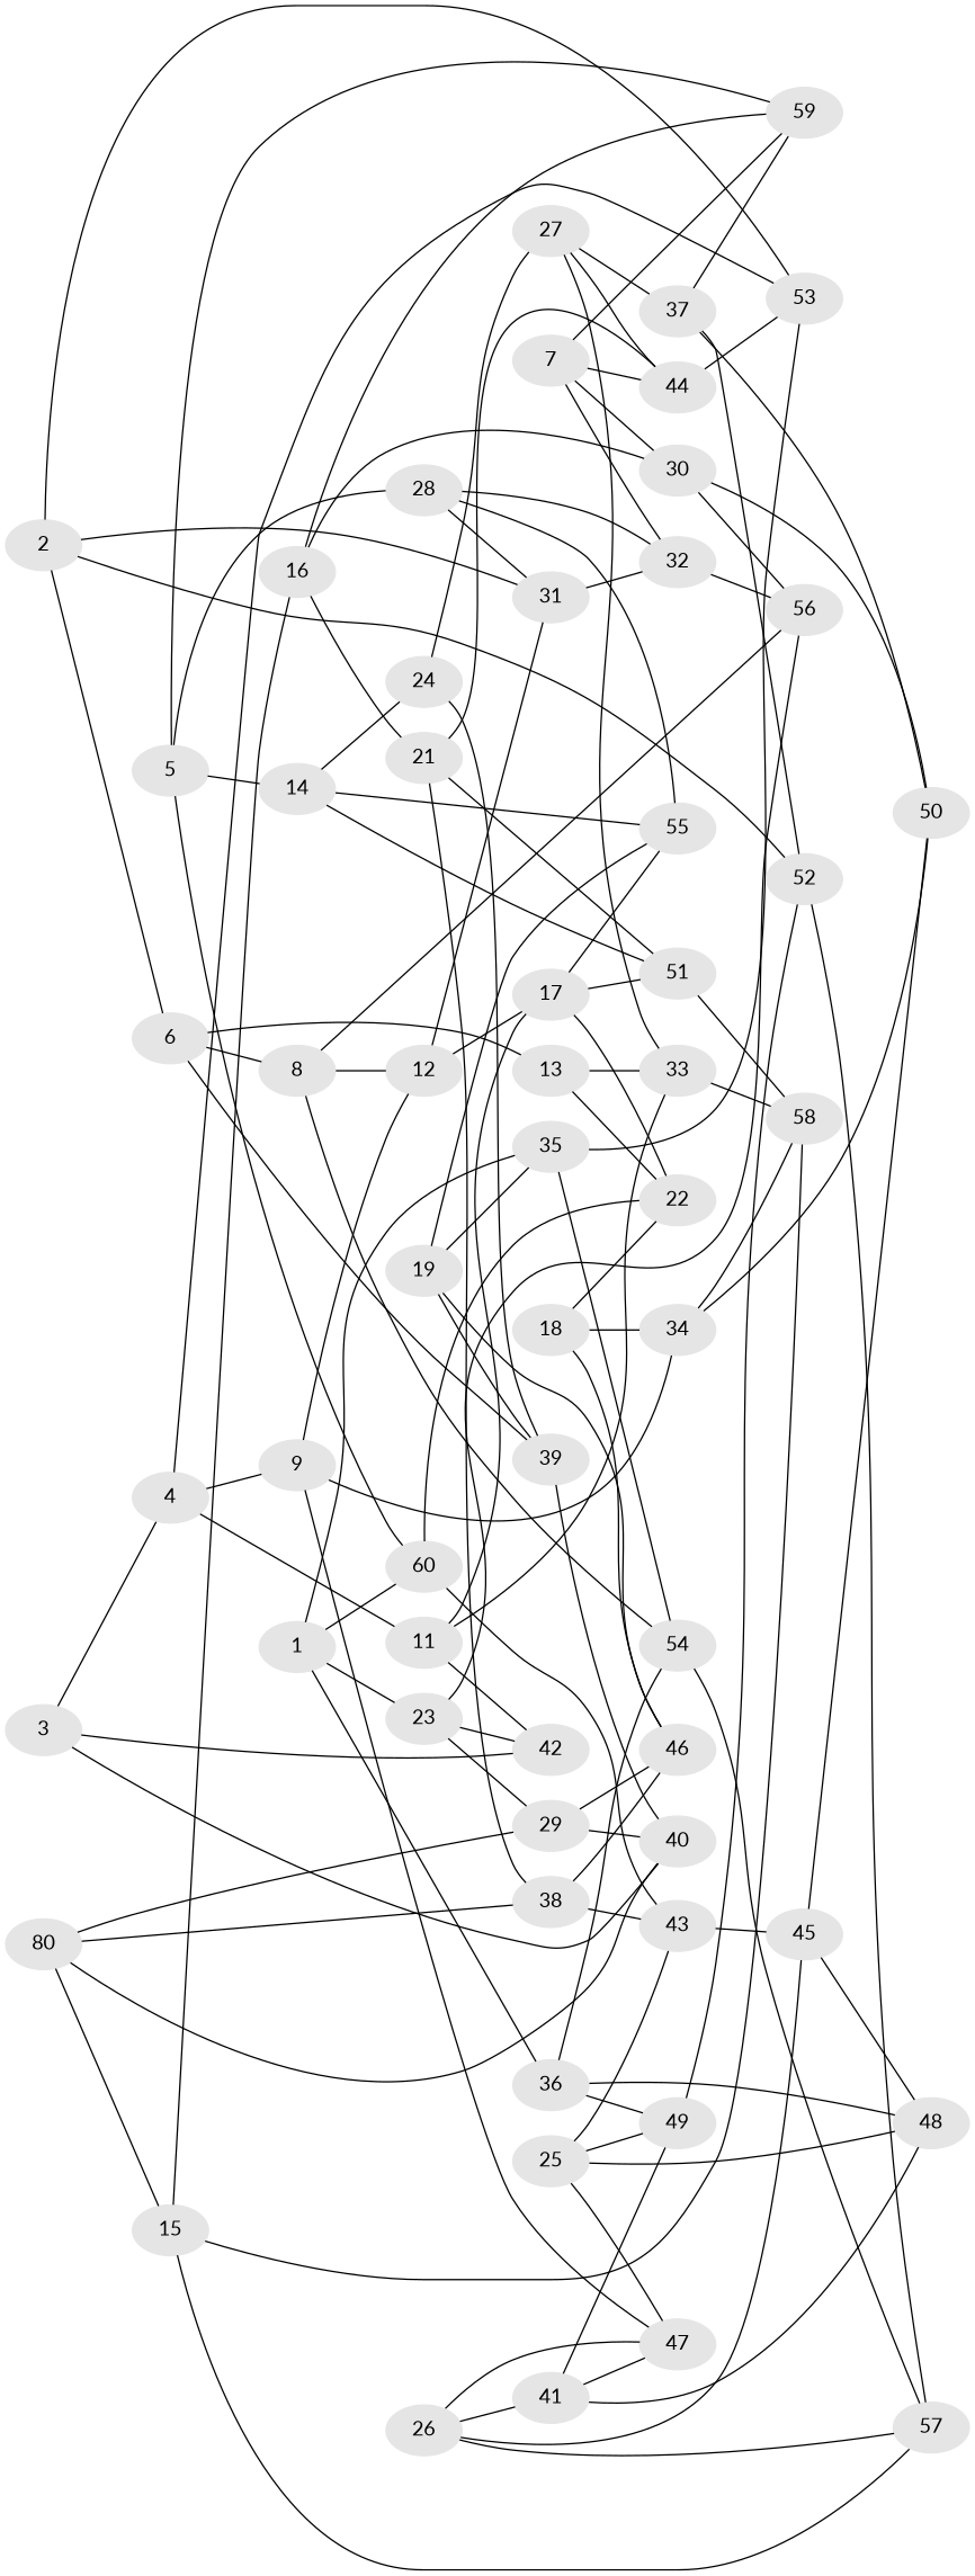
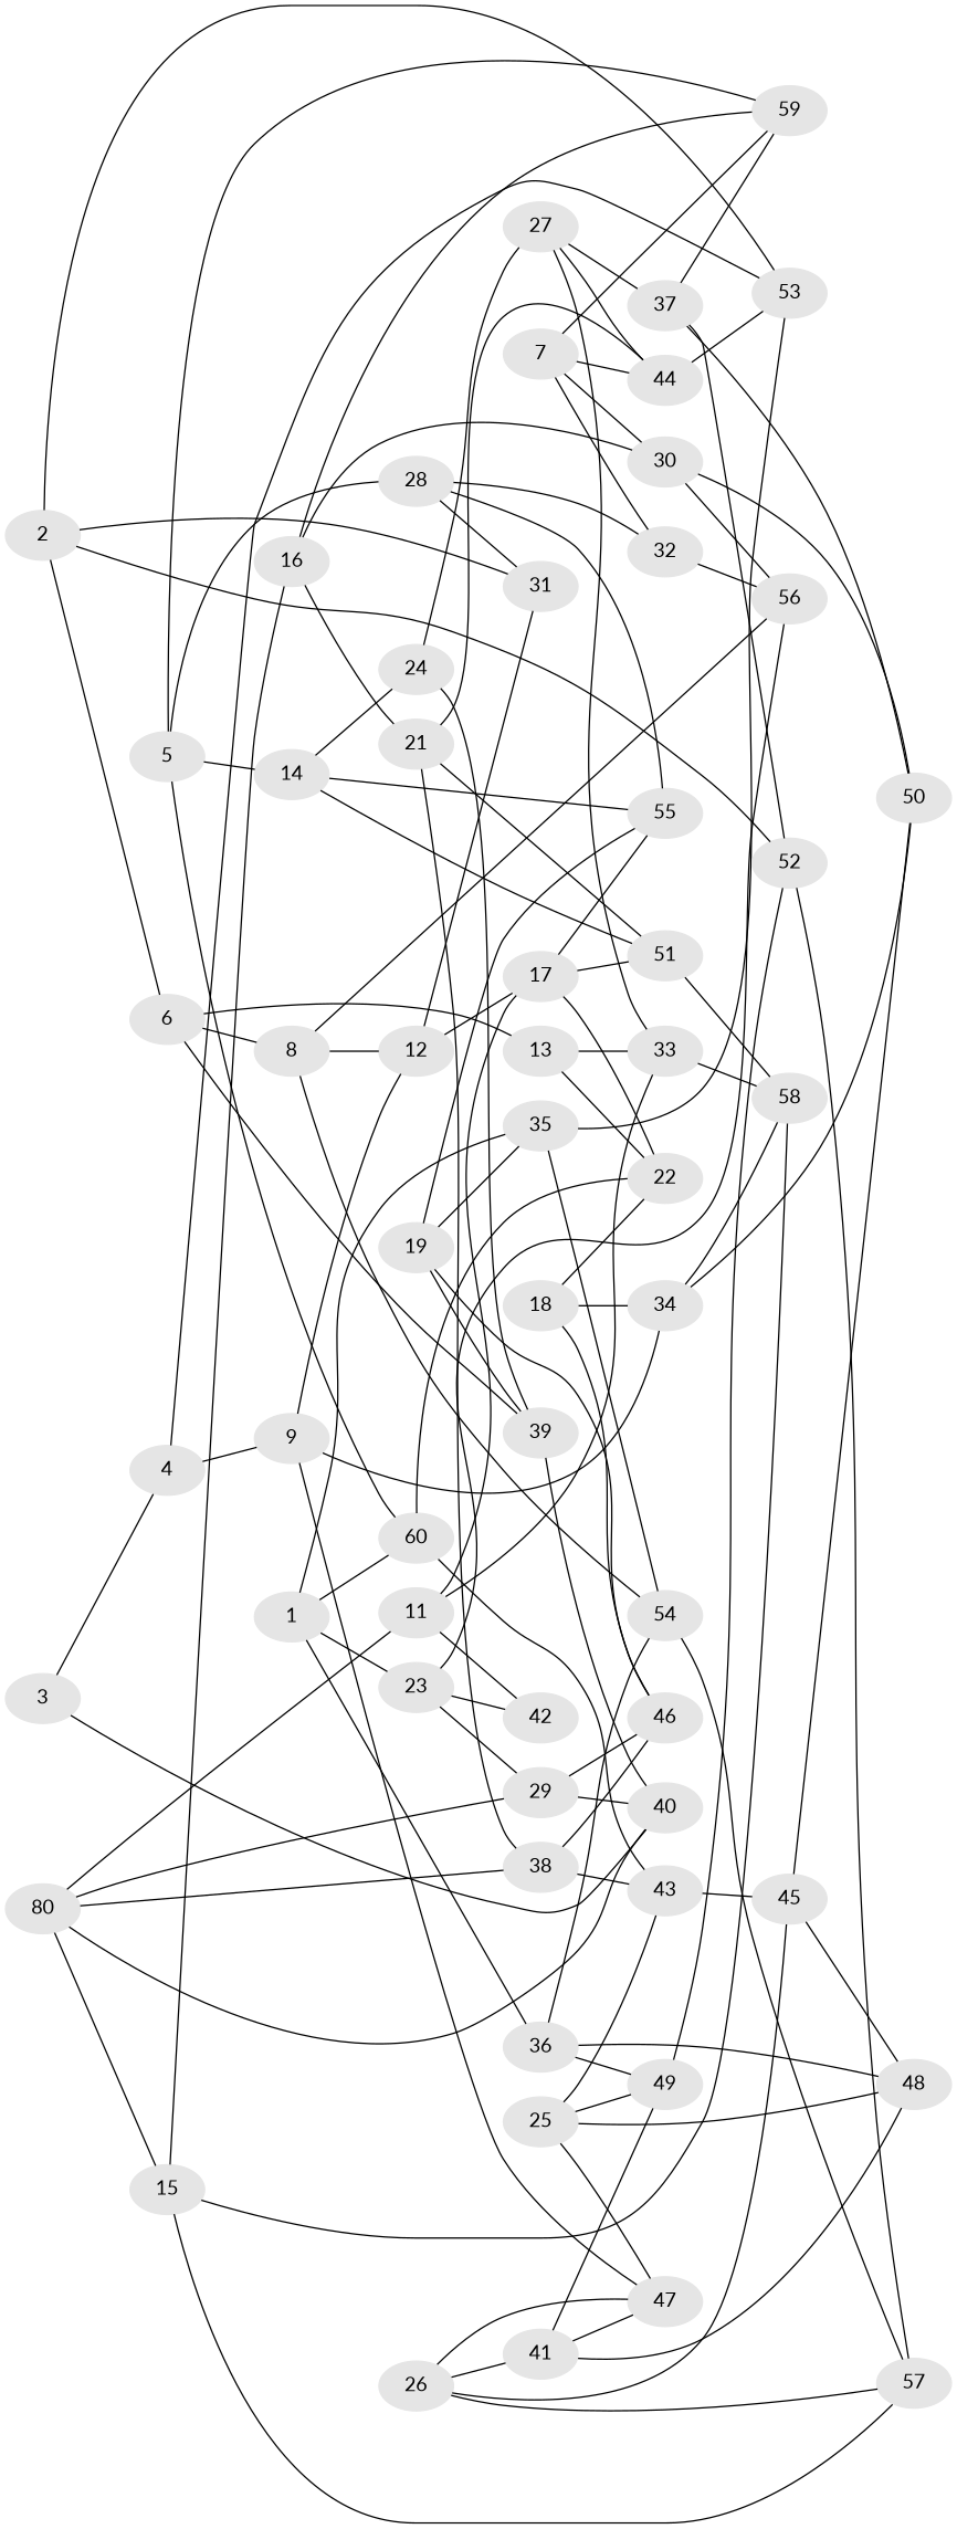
  graph {
    fontname=Lato
    rankdir=LR
    node [color=gray90 fontname=Lato style=filled]
    edge [fontname=Lato]
    n1 [label=60]
    1
    23
    35
    36
    22
    43
    42
    56
    29
    53
    54
    48
    49
    2
    6
    31
    52
    8
    13
    39
    32
    57
    3
    4
    40
    9
    11
    18
    34
    46
    12
    47
    17
    33
    5
    14
    28
    59
    24
    51
    55
    7
    30
    44
    50
    58
    n48 [label=80]
    15
    38
    16
    27
    21
    19
    45
    37
    25
    26
    41
    n1 -- 22
    n1 -- 43
    1 -- n1
    1 -- 23
    1 -- 35
    1 -- 36
    23 -- 42
    23 -- 56
    23 -- 29
    35 -- 53
    35 -- 54
    36 -- 54
    36 -- 48
    36 -- 49
    43 -- 45
    29 -- 40
    29 -- 46
    54 -- 57
    49 -- 52
    2 -- 53
    2 -- 6
    2 -- 31
    2 -- 52
    6 -- 8
    6 -- 13
    6 -- 39
-   31 -- 32
    52 -- 57
    8 -- 56
    8 -- 54
    8 -- 12
    13 -- 22
    13 -- 33
    39 -- 40
    32 -- 56
-   3 -- 42
    3 -- 4
    3 -- 40
    4 -- 53
    4 -- 9
-   4 -- 11
+   n48 -- 11
    9 -- 34
    9 -- 12
    9 -- 47
    11 -- 42
    11 -- 17
    11 -- 33
    18 -- 22
    18 -- 34
    18 -- 46
    34 -- 50
    34 -- 58
    12 -- 31
    12 -- 17
    17 -- 22
    17 -- 51
    17 -- 55
    33 -- 58
    5 -- n1
    5 -- 14
    5 -- 28
    5 -- 59
    14 -- 24
    14 -- 51
    14 -- 55
    28 -- 31
    28 -- 32
    28 -- 55
    24 -- 39
    24 -- 27
    51 -- 58
    7 -- 32
    7 -- 59
    7 -- 30
    7 -- 44
    30 -- 56
    30 -- 50
    44 -- 53
    n48 -- 29
    n48 -- 40
    n48 -- 15
    n48 -- 38
    15 -- 57
    15 -- 58
    15 -- 16
    38 -- 43
    38 -- 46
    16 -- 59
    16 -- 30
    16 -- 21
    27 -- 33
    27 -- 44
    27 -- 37
    21 -- 51
    21 -- 44
    21 -- 38
    19 -- 35
    19 -- 39
    19 -- 46
    19 -- 55
    45 -- 48
    45 -- 50
    37 -- 52
    37 -- 59
    37 -- 50
    25 -- 43
    25 -- 48
    25 -- 49
    25 -- 47
    26 -- 57
    26 -- 47
    26 -- 45
    26 -- 41
    41 -- 48
    41 -- 49
    41 -- 47
  }
